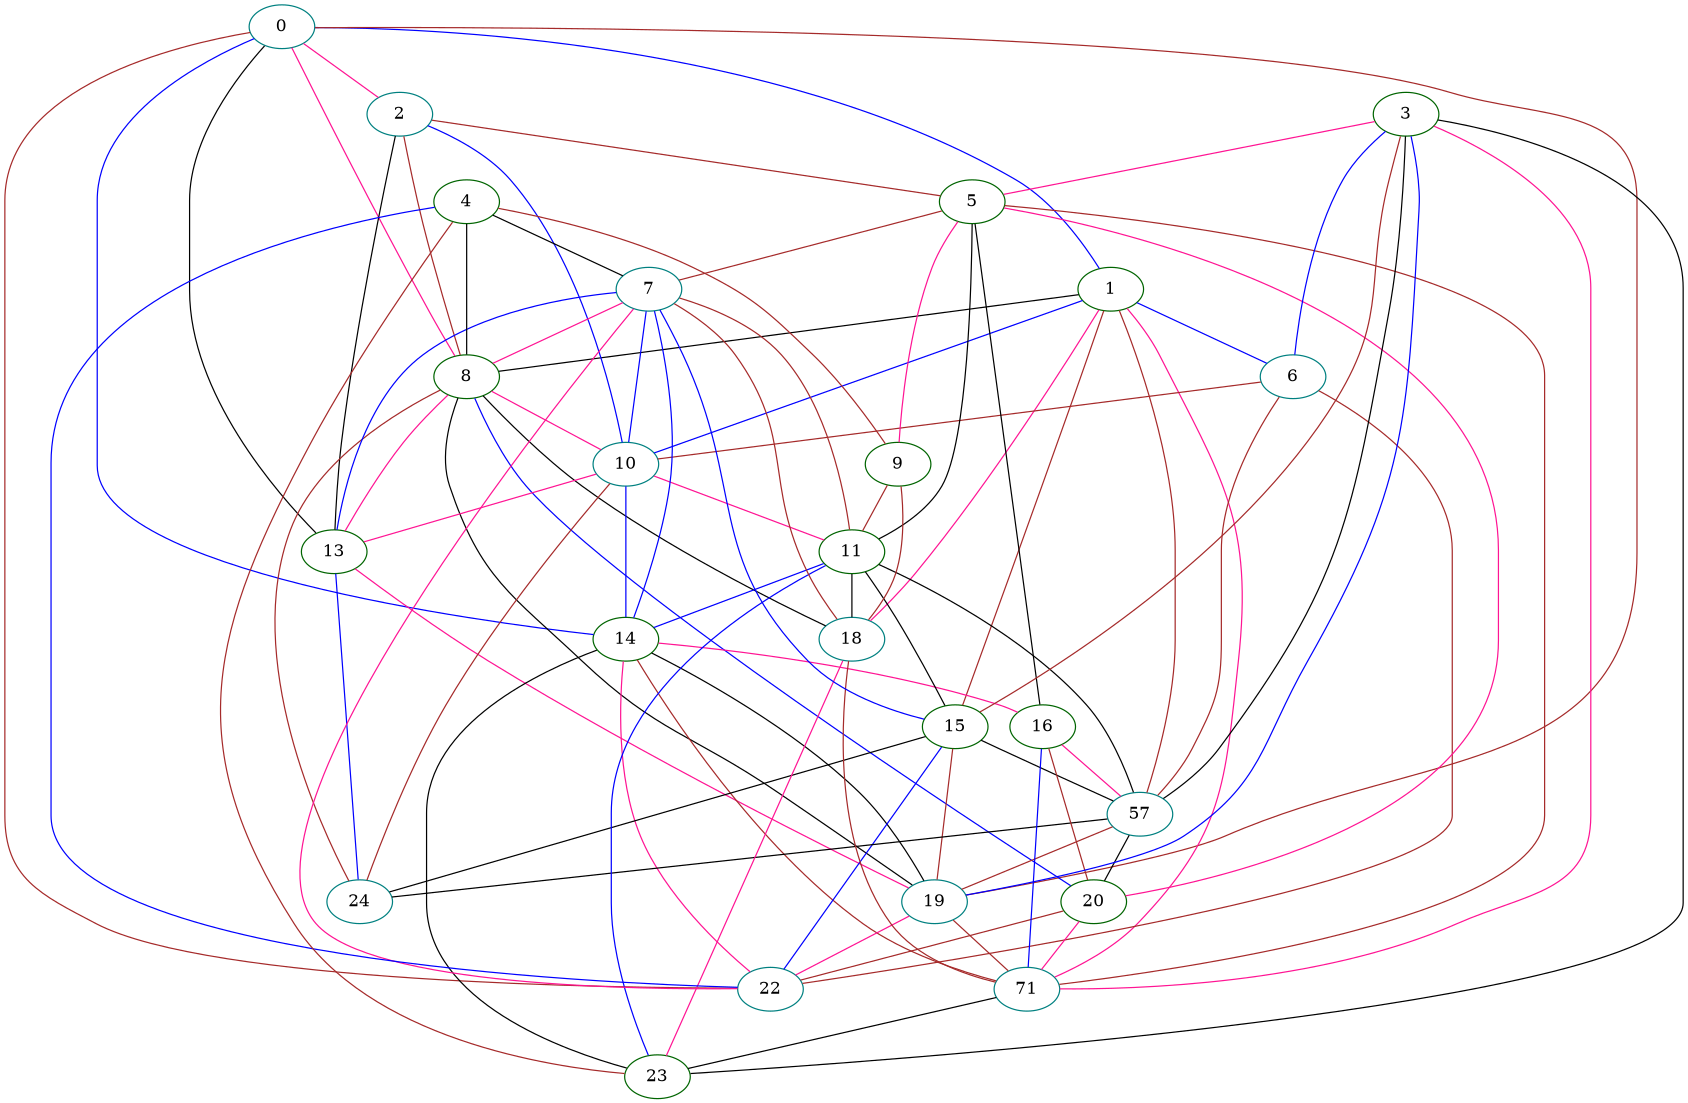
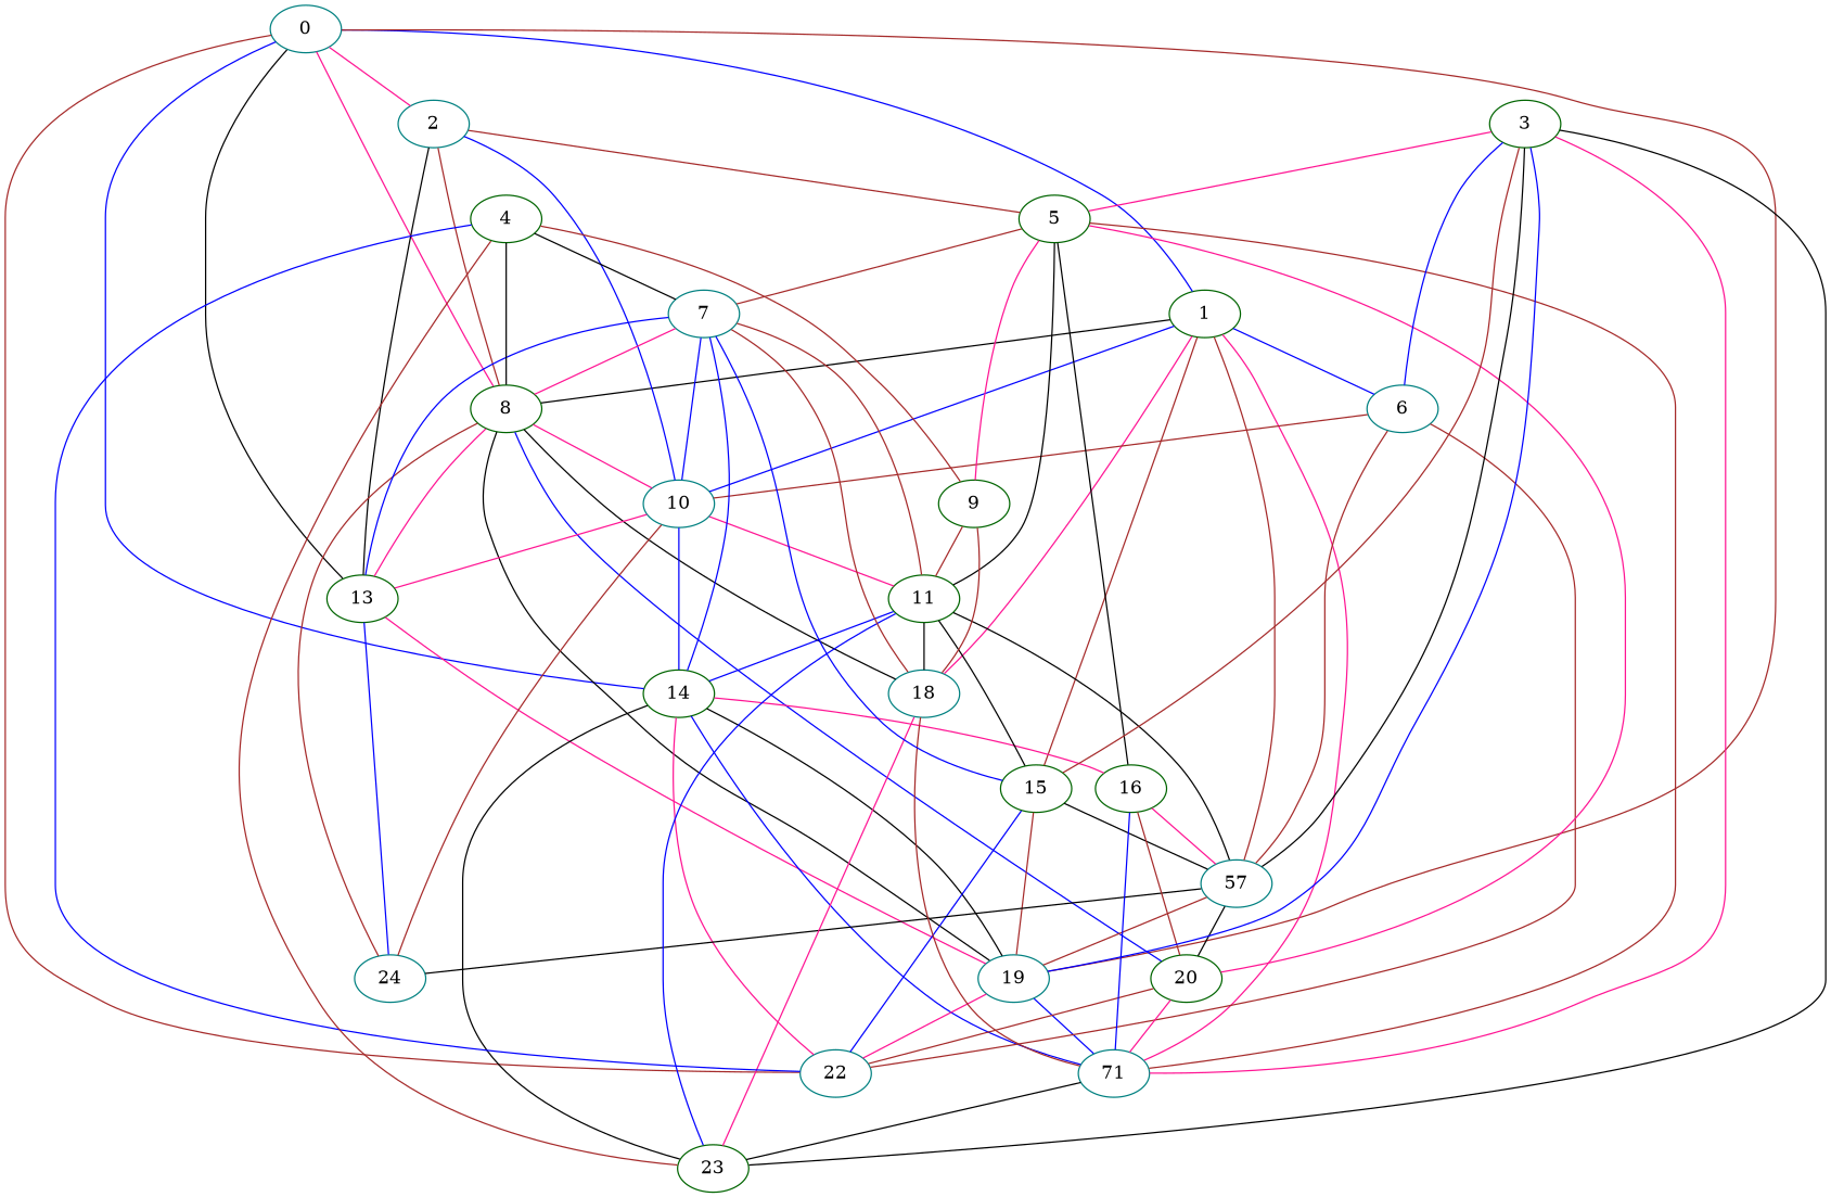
  strict graph {
    node [color=darkgreen]
    edge [color=brown is_available=True prob=1.0]
    0 [color=teal]
    1
    2 [color=teal]
    8
    13
    14
    19 [color=teal]
    22 [color=teal]
    6 [color=teal]
    10 [color=teal]
    15
    n12 [color=teal label=57]
    18 [color=teal]
    n14 [color=teal label=71]
    5
    20
    24 [color=teal]
    23
    16
    11
    7 [color=teal]
    9
    3
    4
    0 -- 1 [color=blue]
    0 -- 2 [color=deeppink prob=0.911996838631]
    0 -- 8 [color=deeppink prob=0.647907241093]
    0 -- 13 [color=black prob=0.422895272453]
    0 -- 14 [color=blue prob=0.352581661785]
    0 -- 19 [prob=0.103279773304]
    0 -- 22
    1 -- 8 [color=black]
    1 -- 6 [color=blue prob=0.941303708962]
    1 -- 10 [color=blue prob=0.326565492552]
    1 -- 15 [prob=0.812799261894]
    1 -- n12 [prob=0.621532679315]
    1 -- 18 [color=deeppink prob=0.565210949337]
    1 -- n14 [color=deeppink]
    2 -- 8 [prob=0.0684628993145]
    2 -- 13 [color=black prob=0.71466480061]
    2 -- 10 [color=blue prob=0.583041338643]
    2 -- 5
    8 -- 13 [color=deeppink prob=0.476702907315]
    8 -- 19 [color=black prob=0.379229339088]
    8 -- 10 [color=deeppink]
    8 -- 18 [color=black]
    8 -- 20 [color=blue prob=0.709478557891]
    8 -- 24
    13 -- 19 [color=deeppink]
    13 -- 24 [color=blue prob=0.203260377773]
    14 -- 19 [color=black prob=0.339363669403]
    14 -- 22 [color=deeppink prob=0.979897111284]
-   14 -- n14 [prob=0.267001994262]
+   14 -- n14 [color=blue prob=0.267001994262]
    14 -- 23 [color=black prob=0.72011482264]
    14 -- 16 [color=deeppink prob=0.304760576027]
    19 -- 22 [color=deeppink prob=0.437491643641]
-   19 -- n14 [prob=0.756247699207]
+   19 -- n14 [color=blue prob=0.756247699207]
    6 -- 22
    6 -- 10
    6 -- n12
    10 -- 13 [color=deeppink prob=0.0596343778541]
    10 -- 14 [color=blue prob=0.168464759605]
    10 -- 24 [prob=0.153607578548]
    10 -- 11 [color=deeppink prob=0.33169075085]
    15 -- 19 [prob=0.805901277516]
    15 -- 22 [color=blue prob=0.392881801851]
    15 -- n12 [color=black prob=0.747988850423]
-   15 -- 24 [color=black]
    n12 -- 19
    n12 -- 20 [color=black prob=0.516879271238]
    n12 -- 24 [color=black prob=0.483462576762]
    18 -- n14 [prob=0.430309581993]
    18 -- 23 [color=deeppink prob=0.281258251225]
    n14 -- 23 [color=black prob=0.395307711795]
    5 -- n14 [prob=0.622476663002]
    5 -- 20 [color=deeppink]
    5 -- 16 [color=black prob=0.0810334832924]
    5 -- 11 [color=black prob=0.397721493687]
    5 -- 7 [prob=0.125570299146]
    5 -- 9 [color=deeppink]
    20 -- 22 [prob=0.88340252038]
    20 -- n14 [color=deeppink prob=0.596781755906]
    16 -- n12 [color=deeppink prob=0.863558695499]
    16 -- n14 [color=blue prob=0.811353562537]
    16 -- 20
    11 -- 14 [color=blue prob=0.107766853932]
    11 -- 15 [color=black prob=0.312210167157]
    11 -- n12 [color=black prob=0.356994575065]
    11 -- 18 [color=black prob=0.441438201548]
    11 -- 23 [color=blue prob=0.396398613611]
    7 -- 8 [color=deeppink prob=0.0557477814117]
    7 -- 13 [color=blue]
    7 -- 14 [color=blue prob=0.909774777381]
-   7 -- 22 [color=deeppink prob=0.751242992302]
    7 -- 10 [color=blue prob=0.293792567487]
    7 -- 15 [color=blue prob=0.858639927897]
    7 -- 18
    7 -- 11 [prob=0.735221741382]
    9 -- 18 [prob=0.0692690795888]
    9 -- 11 [prob=0.174179310149]
    3 -- 19 [color=blue prob=0.214512325086]
    3 -- 6 [color=blue]
    3 -- 15
    3 -- n12 [color=black prob=0.0268840922569]
    3 -- n14 [color=deeppink prob=0.534467594901]
    3 -- 5 [color=deeppink prob=0.624795915134]
    3 -- 23 [color=black prob=0.157477798473]
    4 -- 8 [color=black prob=0.72409908219]
    4 -- 22 [color=blue prob=0.981096924478]
    4 -- 23 [prob=0.911052278704]
    4 -- 7 [color=black prob=0.608010167851]
    4 -- 9 [prob=0.303403329099]
  }
